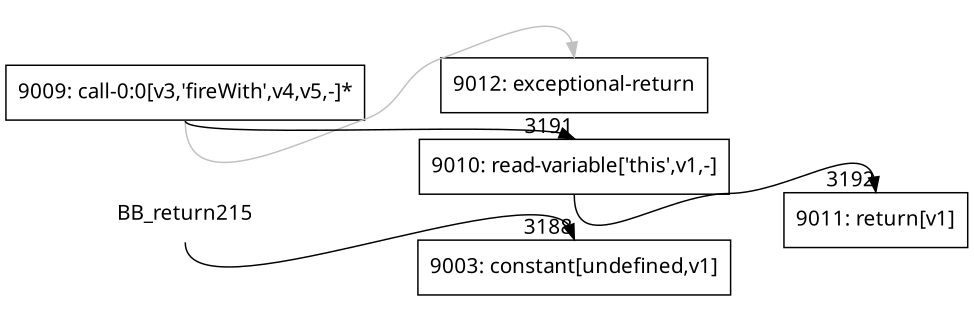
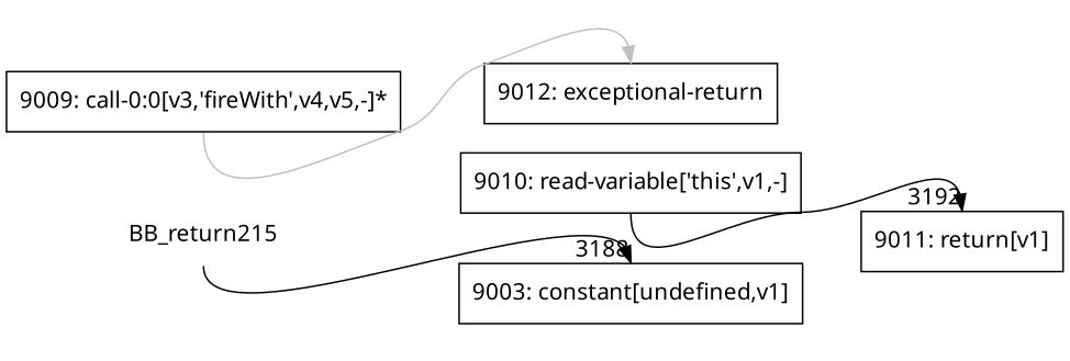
  digraph {
    fontname="Noto Sans"
    rankdir=LR
    node [fontname="Noto Sans" shape=record]
    edge [fontname="Noto Sans" headport=n tailport=s]
    n1 [label=BB_return215 shape=none]
    n2 [label="{9003: constant[undefined,v1]}"]
    n3 [label="{9009: call-0:0[v3,'fireWith',v4,v5,-]*}"]
    n4 [label="{9012: exceptional-return}"]
    n5 [label="{9010: read-variable['this',v1,-]}"]
    n6 [label="{9011: return[v1]}"]
    n1 -> n2 [headlabel="    3188"]
    n3 -> n4 [color=gray]
-   n3 -> n5 [headlabel="      3191"]
    n5 -> n6 [headlabel="      3192"]
  }
